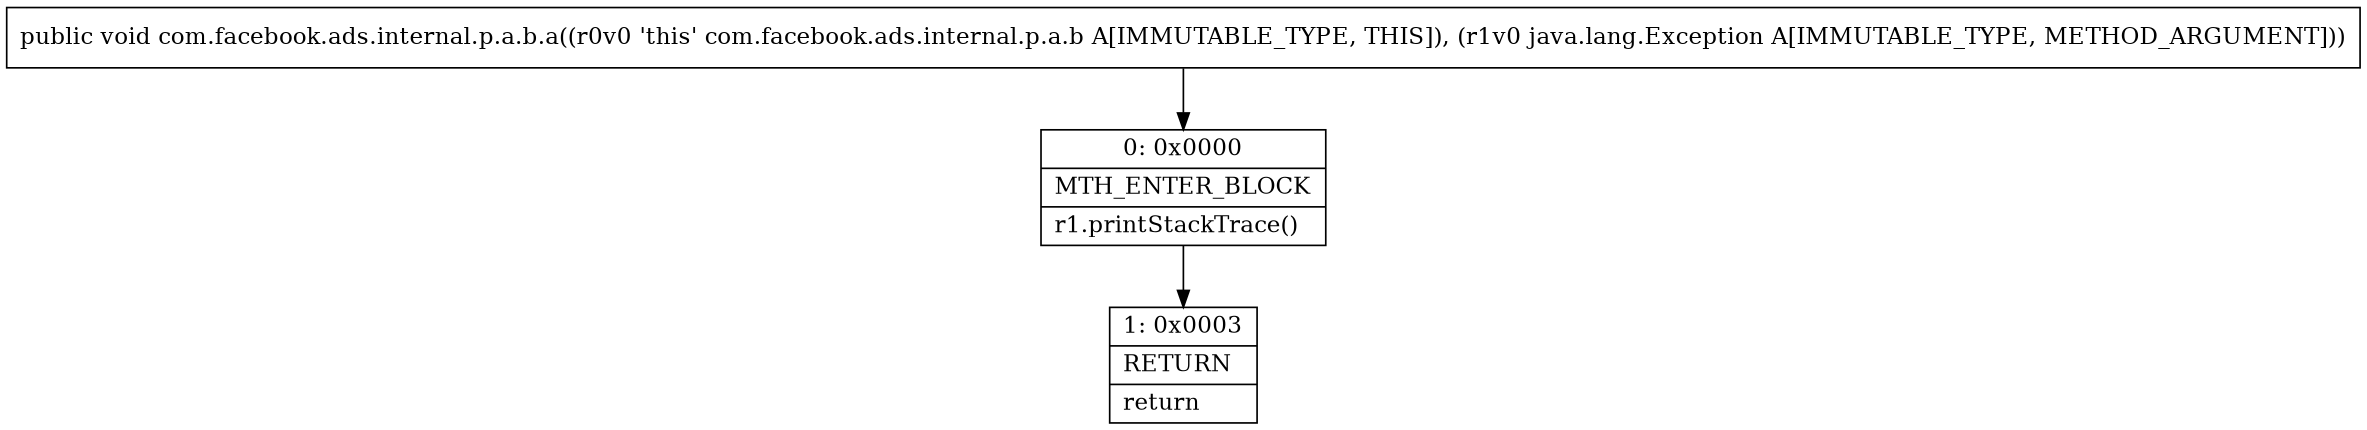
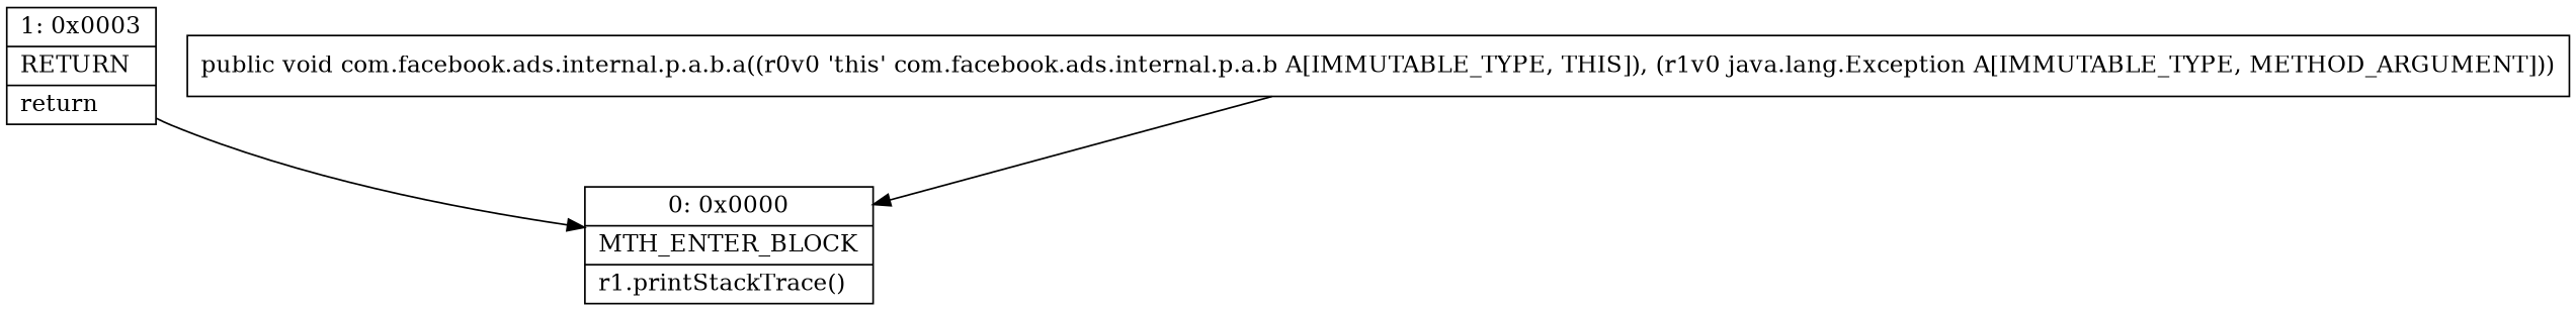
  digraph {
    node [shape=record]
    n1 [label="{0\:\ 0x0000|MTH_ENTER_BLOCK\l|r1.printStackTrace()\l}"]
    n2 [label="{1\:\ 0x0003|RETURN\l|return\l}"]
    n3 [label="{public void com.facebook.ads.internal.p.a.b.a((r0v0 'this' com.facebook.ads.internal.p.a.b A[IMMUTABLE_TYPE, THIS]), (r1v0 java.lang.Exception A[IMMUTABLE_TYPE, METHOD_ARGUMENT])) }"]
-   n1 -> n2
+   n2 -> n1
    n3 -> n1
  }
